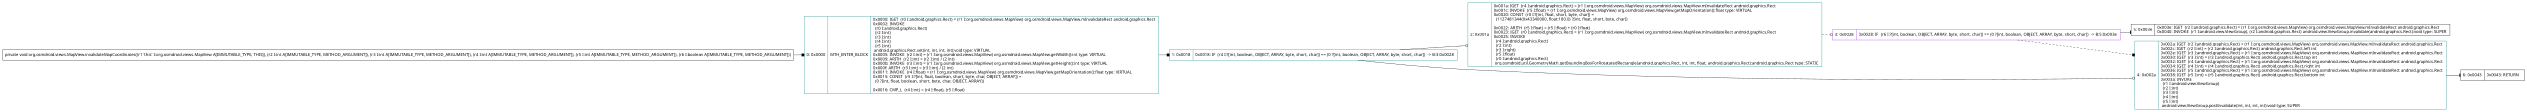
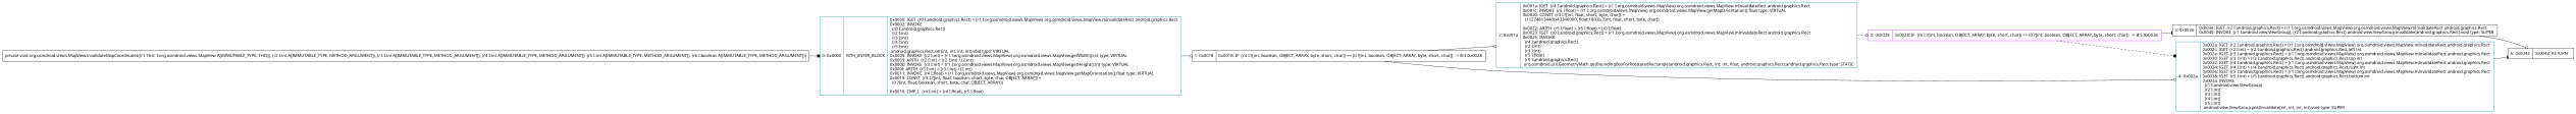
  digraph {
    fontname="Noto Sans"
    rankdir=LR
    node [color=teal fontname="Noto Sans" shape=record]
    edge [arrowhead=odot fontname="Noto Sans"]
    n1 [label="{0\:\ 0x0000|MTH_ENTER_BLOCK\l|0x0000: IGET  (r0 I:android.graphics.Rect) = (r1 I:org.osmdroid.views.MapView) org.osmdroid.views.MapView.mInvalidateRect android.graphics.Rect \l0x0002: INVOKE  \l  (r0 I:android.graphics.Rect)\l  (r2 I:int)\l  (r3 I:int)\l  (r4 I:int)\l  (r5 I:int)\l android.graphics.Rect.set(int, int, int, int):void type: VIRTUAL \l0x0005: INVOKE  (r2 I:int) = (r1 I:org.osmdroid.views.MapView) org.osmdroid.views.MapView.getWidth():int type: VIRTUAL \l0x0009: ARITH  (r2 I:int) = (r2 I:int) \/ (2 int) \l0x000b: INVOKE  (r3 I:int) = (r1 I:org.osmdroid.views.MapView) org.osmdroid.views.MapView.getHeight():int type: VIRTUAL \l0x000f: ARITH  (r3 I:int) = (r3 I:int) \/ (2 int) \l0x0011: INVOKE  (r4 I:float) = (r1 I:org.osmdroid.views.MapView) org.osmdroid.views.MapView.getMapOrientation():float type: VIRTUAL \l0x0015: CONST  (r5 I:?[int, float, boolean, short, byte, char, OBJECT, ARRAY]) = \l  (0 ?[int, float, boolean, short, byte, char, OBJECT, ARRAY])\l \l0x0016: CMP_L  (r4 I:int) = (r4 I:float), (r5 I:float) \l}"]
-   n2 [label="{1\:\ 0x0018|0x0018: IF  (r4 I:?[int, boolean, OBJECT, ARRAY, byte, short, char]) == (0 ?[int, boolean, OBJECT, ARRAY, byte, short, char])  \-\> B:3:0x0028 \l}"]
-   n3 [label="{2\:\ 0x001a|0x001a: IGET  (r4 I:android.graphics.Rect) = (r1 I:org.osmdroid.views.MapView) org.osmdroid.views.MapView.mInvalidateRect android.graphics.Rect \l0x001c: INVOKE  (r5 I:float) = (r1 I:org.osmdroid.views.MapView) org.osmdroid.views.MapView.getMapOrientation():float type: VIRTUAL \l0x0020: CONST  (r0 I:?[int, float, short, byte, char]) = \l  (1127481344(0x43340000, float:180.0) ?[int, float, short, byte, char])\l \l0x0022: ARITH  (r5 I:float) = (r5 I:float) + (r0 I:float) \l0x0023: IGET  (r0 I:android.graphics.Rect) = (r1 I:org.osmdroid.views.MapView) org.osmdroid.views.MapView.mInvalidateRect android.graphics.Rect \l0x0025: INVOKE  \l  (r4 I:android.graphics.Rect)\l  (r2 I:int)\l  (r3 I:right)\l  (r5 I:float)\l  (r0 I:android.graphics.Rect)\l org.osmdroid.util.GeometryMath.getBoundingBoxForRotatatedRectangle(android.graphics.Rect, int, int, float, android.graphics.Rect):android.graphics.Rect type: STATIC \l}"]
+   n2 [color=black label="{1\:\ 0x0018|0x0018: IF  (r4 I:?[int, boolean, OBJECT, ARRAY, byte, short, char]) == (0 ?[int, boolean, OBJECT, ARRAY, byte, short, char])  \-\> B:3:0x0028 \l}"]
+   n3 [label="{2\:\ 0x001a|0x001a: IGET  (r4 I:android.graphics.Rect) = (r1 I:org.osmdroid.views.MapView) org.osmdroid.views.MapView.mInvalidateRect android.graphics.Rect \l0x001c: INVOKE  (r5 I:float) = (r1 I:org.osmdroid.views.MapView) org.osmdroid.views.MapView.getMapOrientation():float type: VIRTUAL \l0x0020: CONST  (r0 I:?[int, float, short, byte, char]) = \l  (1127481344(0x43340000, float:180.0) ?[int, float, short, byte, char])\l \l0x0022: ARITH  (r5 I:float) = (r5 I:float) + (r0 I:float) \l0x0023: IGET  (r0 I:android.graphics.Rect) = (r1 I:org.osmdroid.views.MapView) org.osmdroid.views.MapView.mInvalidateRect android.graphics.Rect \l0x0025: INVOKE  \l  (r4 I:android.graphics.Rect)\l  (r2 I:int)\l  (r3 I:int)\l  (r5 I:float)\l  (r0 I:android.graphics.Rect)\l org.osmdroid.util.GeometryMath.getBoundingBoxForRotatatedRectangle(android.graphics.Rect, int, int, float, android.graphics.Rect):android.graphics.Rect type: STATIC \l}"]
    n4 [label="{4\:\ 0x002a|0x002a: IGET  (r2 I:android.graphics.Rect) = (r1 I:org.osmdroid.views.MapView) org.osmdroid.views.MapView.mInvalidateRect android.graphics.Rect \l0x002c: IGET  (r2 I:int) = (r2 I:android.graphics.Rect) android.graphics.Rect.left int \l0x002e: IGET  (r3 I:android.graphics.Rect) = (r1 I:org.osmdroid.views.MapView) org.osmdroid.views.MapView.mInvalidateRect android.graphics.Rect \l0x0030: IGET  (r3 I:int) = (r3 I:android.graphics.Rect) android.graphics.Rect.top int \l0x0032: IGET  (r4 I:android.graphics.Rect) = (r1 I:org.osmdroid.views.MapView) org.osmdroid.views.MapView.mInvalidateRect android.graphics.Rect \l0x0034: IGET  (r4 I:int) = (r4 I:android.graphics.Rect) android.graphics.Rect.right int \l0x0036: IGET  (r5 I:android.graphics.Rect) = (r1 I:org.osmdroid.views.MapView) org.osmdroid.views.MapView.mInvalidateRect android.graphics.Rect \l0x0038: IGET  (r5 I:int) = (r5 I:android.graphics.Rect) android.graphics.Rect.bottom int \l0x003a: INVOKE  \l  (r1 I:android.view.ViewGroup)\l  (r2 I:int)\l  (r3 I:int)\l  (r4 I:int)\l  (r5 I:int)\l android.view.ViewGroup.postInvalidate(int, int, int, int):void type: SUPER \l}"]
    n5 [color=purple label="{3\:\ 0x0028|0x0028: IF  (r6 I:?[int, boolean, OBJECT, ARRAY, byte, short, char]) == (0 ?[int, boolean, OBJECT, ARRAY, byte, short, char])  \-\> B:5:0x003e \l}"]
    n6 [color=black label="{5\:\ 0x003e|0x003e: IGET  (r2 I:android.graphics.Rect) = (r1 I:org.osmdroid.views.MapView) org.osmdroid.views.MapView.mInvalidateRect android.graphics.Rect \l0x0040: INVOKE  (r1 I:android.view.ViewGroup), (r2 I:android.graphics.Rect) android.view.ViewGroup.invalidate(android.graphics.Rect):void type: SUPER \l}"]
    n7 [color=black label="{6\:\ 0x0043|0x0043: RETURN   \l}"]
    n8 [color=black label="{private void org.osmdroid.views.MapView.invalidateMapCoordinates((r1 'this' I:org.osmdroid.views.MapView A[IMMUTABLE_TYPE, THIS]), (r2 I:int A[IMMUTABLE_TYPE, METHOD_ARGUMENT]), (r3 I:int A[IMMUTABLE_TYPE, METHOD_ARGUMENT]), (r4 I:int A[IMMUTABLE_TYPE, METHOD_ARGUMENT]), (r5 I:int A[IMMUTABLE_TYPE, METHOD_ARGUMENT]), (r6 I:boolean A[IMMUTABLE_TYPE, METHOD_ARGUMENT])) }"]
-   n1 -> n2 [arrowhead=box]
+   n1 -> n2
    n2 -> n3 [style=solid]
    n2 -> n4
    n3 -> n5 [style=dashed]
    n4 -> n7 [arrowhead=tee]
    n5 -> n4 [arrowhead=box style=dashed]
    n5 -> n6 [arrowhead=tee]
+   n6 -> n7
    n8 -> n1 [arrowhead=box]
  }
